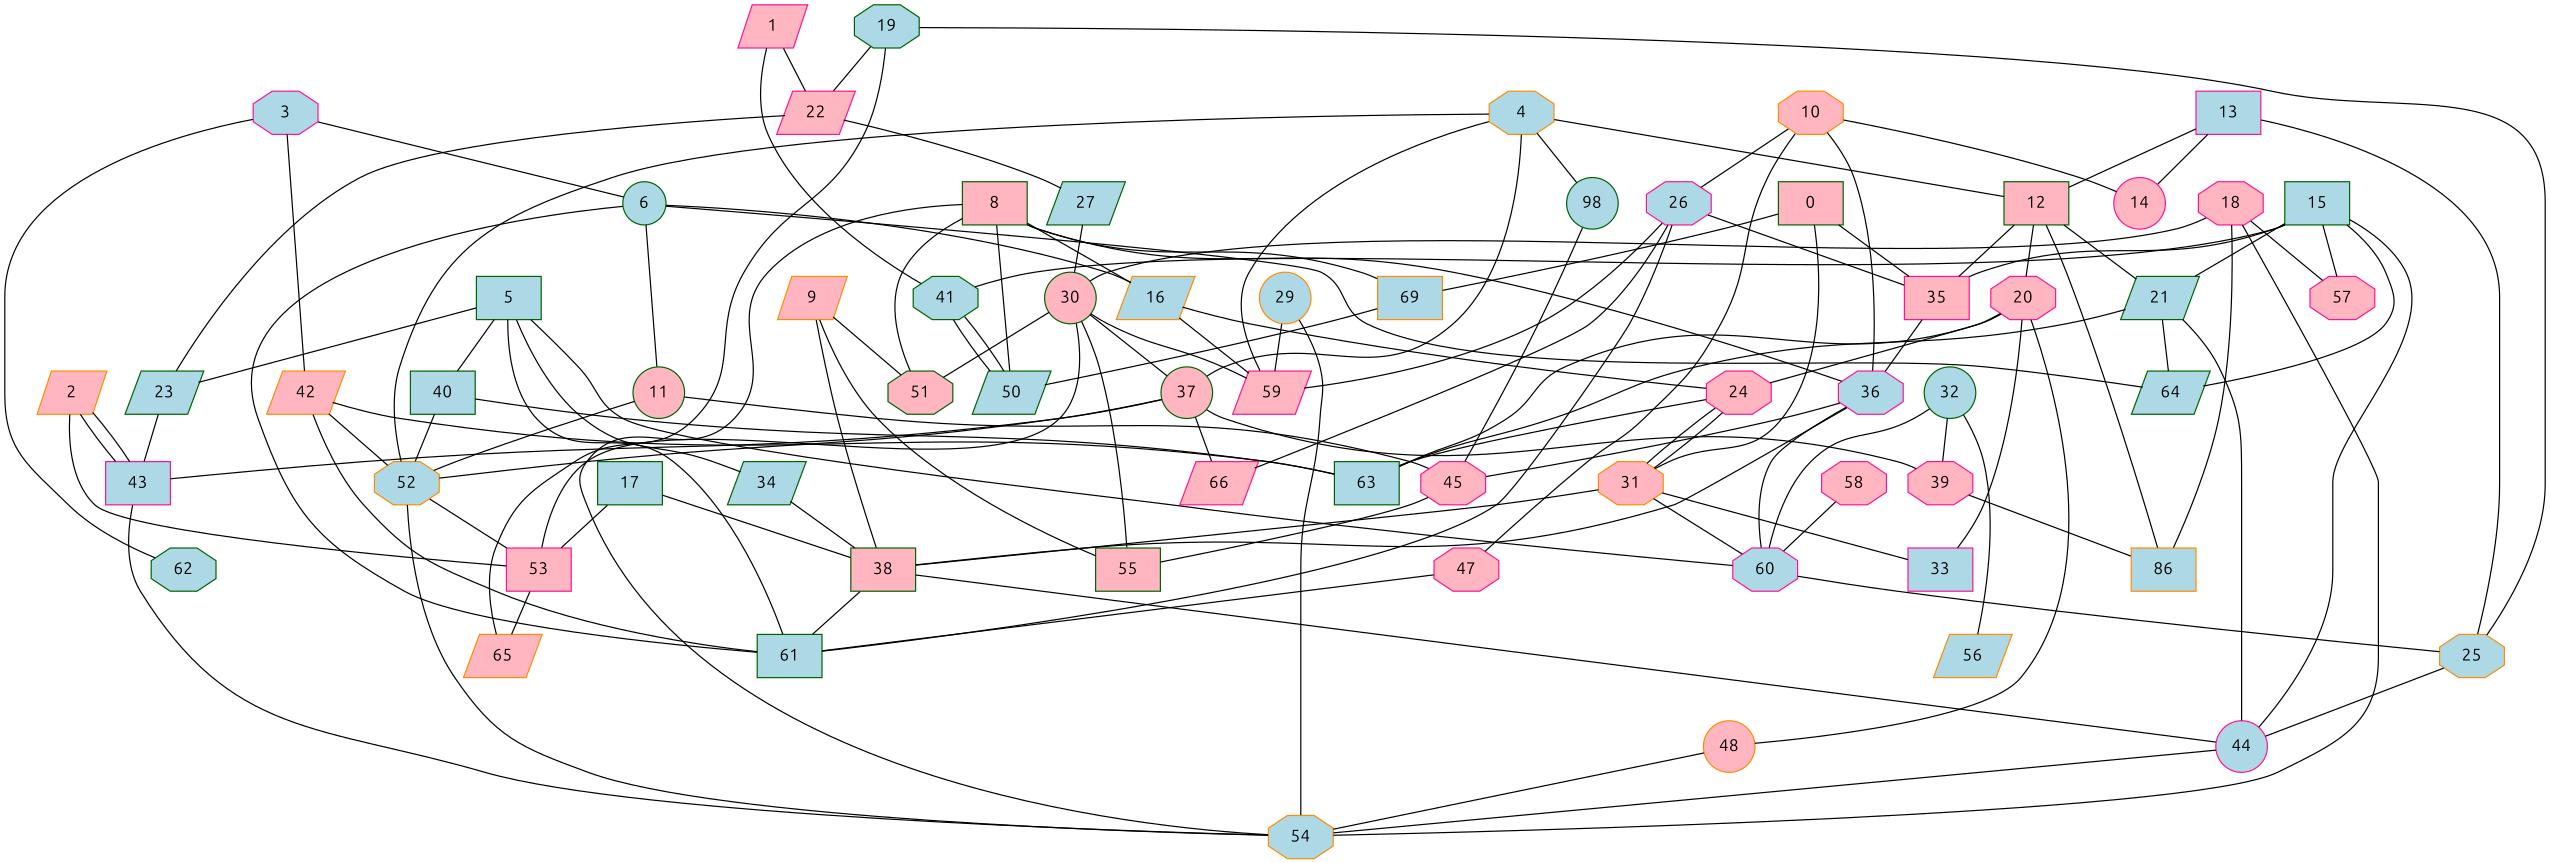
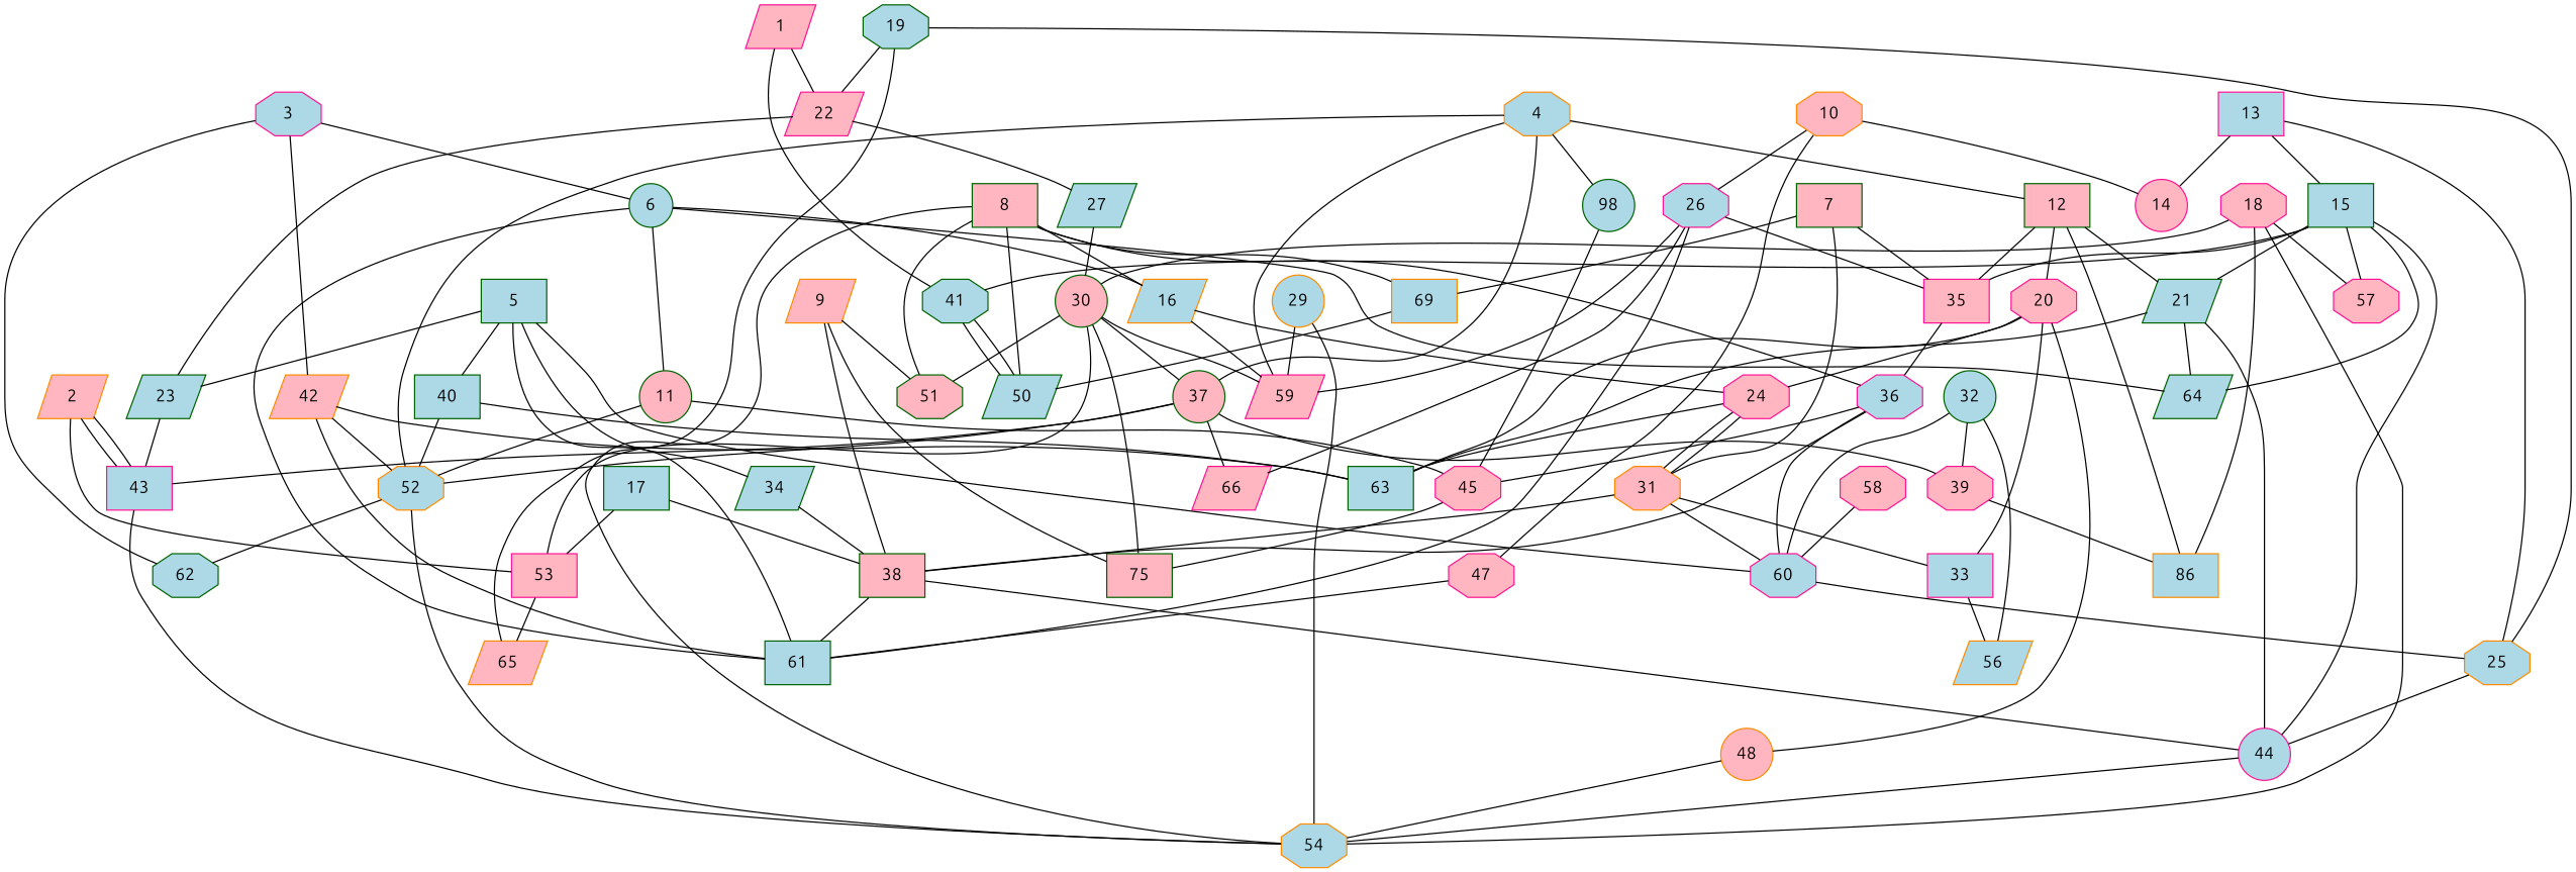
  graph {
    fontname=Ubuntu
    node [color=darkgreen fillcolor=lightblue fontname=Ubuntu shape=octagon style=filled]
    edge [fontname=Ubuntu]
    1 [color=deeppink fillcolor=lightpink shape=parallelogram]
    22 [color=deeppink fillcolor=lightpink shape=parallelogram]
    41
    23 [shape=parallelogram]
    27 [shape=parallelogram]
    50 [shape=parallelogram]
    58 [color=deeppink fillcolor=lightpink]
    60 [color=deeppink]
    2 [color=darkorange fillcolor=lightpink shape=parallelogram]
    43 [color=deeppink shape=box]
    53 [color=deeppink fillcolor=lightpink shape=box]
    54 [color=darkorange]
    65 [color=darkorange fillcolor=lightpink shape=parallelogram]
    3 [color=deeppink]
    6 [shape=circle]
    42 [color=darkorange fillcolor=lightpink shape=parallelogram]
    62
    61 [shape=box]
    11 [fillcolor=lightpink shape=circle]
    16 [color=darkorange shape=parallelogram]
    64 [shape=parallelogram]
    52 [color=darkorange]
    63 [shape=box]
    4 [color=darkorange]
    12 [fillcolor=lightpink shape=box]
    n26 [label=98 shape=circle]
    37 [fillcolor=lightpink shape=circle]
    59 [color=deeppink fillcolor=lightpink shape=parallelogram]
    35 [color=deeppink fillcolor=lightpink shape=box]
    20 [color=deeppink fillcolor=lightpink]
    21 [shape=parallelogram]
    n32 [color=darkorange label=86 shape=box]
    45 [color=deeppink fillcolor=lightpink]
    66 [color=deeppink fillcolor=lightpink shape=parallelogram]
    39 [color=deeppink fillcolor=lightpink]
    48 [color=darkorange fillcolor=lightpink shape=circle]
    5 [shape=box]
    34 [shape=parallelogram]
    40 [shape=box]
    38 [fillcolor=lightpink shape=box]
    25 [color=darkorange]
    24 [color=deeppink fillcolor=lightpink]
-   7 [fillcolor=lightpink shape=box label=0]
+   7 [fillcolor=lightpink shape=box]
    31 [color=darkorange fillcolor=lightpink]
    n45 [color=darkorange label=69 shape=box]
    33 [color=deeppink shape=box]
    36 [color=deeppink]
    8 [fillcolor=lightpink shape=box]
    51 [fillcolor=lightpink]
    9 [color=darkorange fillcolor=lightpink shape=parallelogram]
-   55 [fillcolor=lightpink shape=box]
+   55 [fillcolor=lightpink shape=box label=75]
    44 [color=deeppink shape=circle]
    10 [color=darkorange fillcolor=lightpink]
    14 [color=deeppink fillcolor=lightpink shape=circle]
    26 [color=deeppink]
    47 [color=deeppink fillcolor=lightpink]
    13 [color=deeppink shape=box]
    15 [shape=box]
    57 [color=deeppink fillcolor=lightpink]
    17 [shape=box]
    18 [color=deeppink fillcolor=lightpink]
    30 [fillcolor=lightpink shape=circle]
    19
    56 [color=darkorange shape=parallelogram]
    29 [color=darkorange shape=circle]
    32 [shape=circle]
    1 -- 22
    1 -- 41
    22 -- 23
    22 -- 27
    41 -- 50
    41 -- 50
    23 -- 43
    27 -- 30
    58 -- 60
    60 -- 25
    2 -- 43
    2 -- 43
    2 -- 53
    43 -- 54
    53 -- 65
    3 -- 6
    3 -- 42
    3 -- 62
    6 -- 61
    6 -- 11
    6 -- 16
    6 -- 64
    42 -- 61
    42 -- 52
    42 -- 63
    11 -- 52
    11 -- 45
    16 -- 59
    16 -- 24
    52 -- 54
-   52 -- 53
+   52 -- 62
    4 -- 52
    4 -- 12
    4 -- n26
    4 -- 37
    4 -- 59
    12 -- 35
    12 -- 20
    12 -- 21
    12 -- n32
    n26 -- 45
    37 -- 43
    37 -- 52
    37 -- 66
    37 -- 39
    35 -- 36
    20 -- 63
    20 -- 48
    20 -- 24
    20 -- 33
    21 -- 64
    21 -- 63
    21 -- 44
    45 -- 55
    39 -- n32
    48 -- 54
    5 -- 23
    5 -- 60
    5 -- 61
    5 -- 34
    5 -- 40
    34 -- 38
    40 -- 52
    40 -- 63
    38 -- 61
    38 -- 44
    25 -- 44
    24 -- 63
    24 -- 31
    24 -- 31
    7 -- 35
    7 -- 31
    7 -- n45
    31 -- 60
    31 -- 38
    31 -- 33
    n45 -- 50
+   33 -- 56
    36 -- 60
    36 -- 45
    36 -- 38
    8 -- 50
    8 -- 54
    8 -- 16
    8 -- n45
    8 -- 36
    8 -- 51
    9 -- 38
    9 -- 51
    9 -- 55
    44 -- 54
-   10 -- 36
    10 -- 14
    10 -- 26
    10 -- 47
    26 -- 61
    26 -- 59
    26 -- 35
    26 -- 66
    47 -- 61
    13 -- 25
    13 -- 14
-   13 -- 12
+   13 -- 15
    15 -- 41
    15 -- 64
    15 -- 35
    15 -- 21
    15 -- 44
    15 -- 57
    17 -- 53
    17 -- 38
    18 -- 54
    18 -- n32
    18 -- 57
    18 -- 30
    30 -- 53
    30 -- 37
    30 -- 59
    30 -- 51
    30 -- 55
    19 -- 22
    19 -- 65
    19 -- 25
    29 -- 54
    29 -- 59
    32 -- 60
    32 -- 39
    32 -- 56
  }
